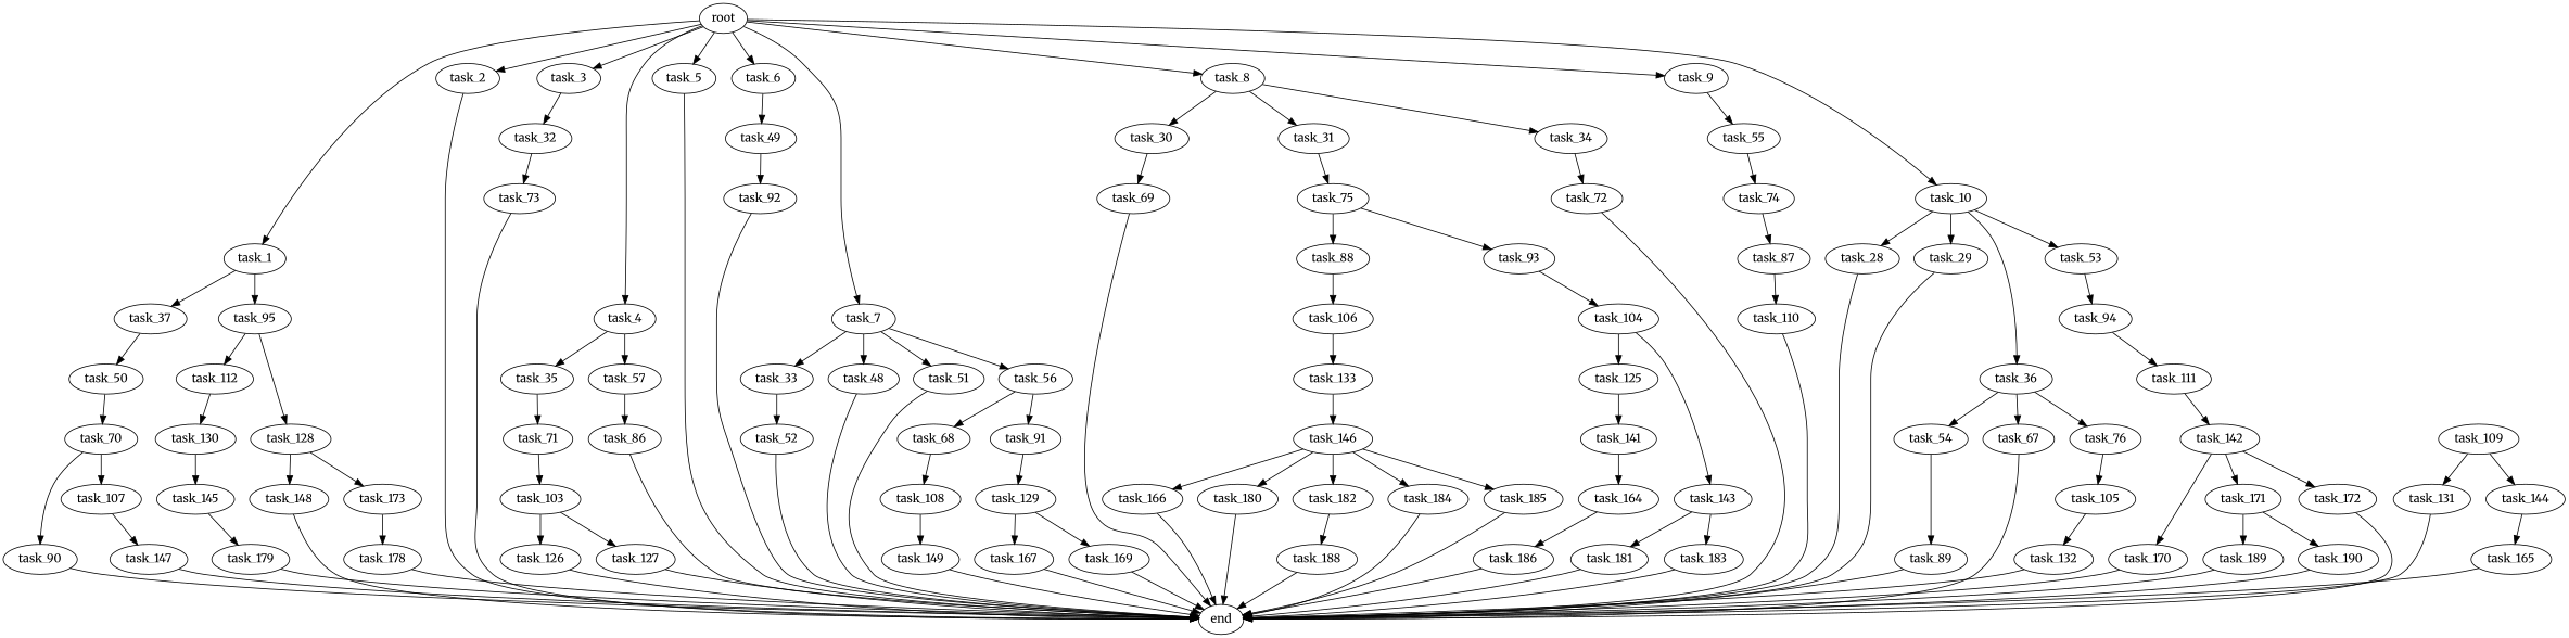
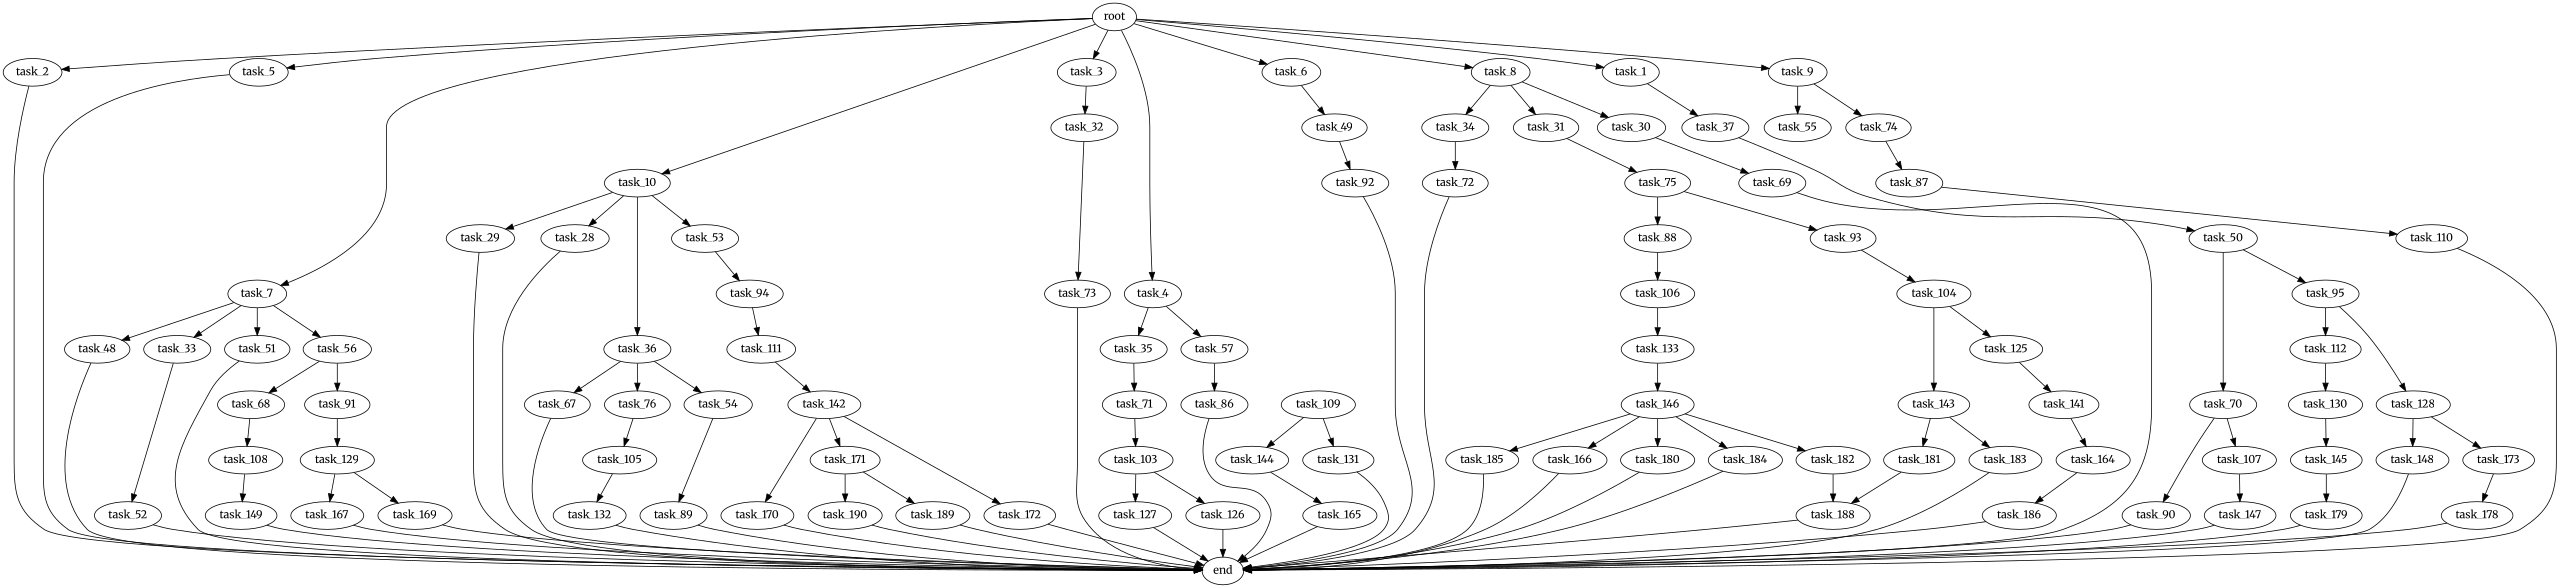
  digraph {
    fontname=Merriweather
    node [fontname=Merriweather]
    edge [fontname=Merriweather]
    root
    task_1
    task_2
    task_3
    task_4
    task_5
    task_6
    task_7
    task_8
    task_9
    task_10
    task_37
    end
    task_32
    task_35
    task_57
    task_49
    task_33
    task_48
    task_51
    task_56
    task_30
    task_31
    task_34
    task_55
    task_28
    task_29
    task_36
    task_53
    task_50
    task_73
    task_71
    task_86
    task_92
    task_52
    task_68
    task_91
    task_69
    task_75
    task_72
    task_74
    task_54
    task_67
    task_76
    task_94
    task_88
    task_93
    task_103
    task_89
    task_105
    task_70
    task_95
    task_90
    task_107
    task_112
    task_128
    task_111
    task_87
    task_108
    task_129
    task_149
    task_147
    task_109
    task_131
    task_144
    task_126
    task_127
    task_110
    task_106
    task_104
    task_132
    task_133
    task_167
    task_169
    task_125
    task_143
    task_142
    task_130
    task_148
    task_173
    task_141
    task_181
    task_183
    task_146
    task_165
    task_170
    task_171
    task_172
    task_145
    task_164
    task_178
    task_179
    task_166
    task_180
    task_182
    task_184
    task_185
    task_186
    task_189
    task_190
    task_188
    root -> task_1
    root -> task_2
    root -> task_3
    root -> task_4
    root -> task_5
    root -> task_6
    root -> task_7
    root -> task_8
    root -> task_9
    root -> task_10
    task_1 -> task_37
    task_2 -> end
    task_3 -> task_32
    task_4 -> task_35
    task_4 -> task_57
    task_5 -> end
    task_6 -> task_49
    task_7 -> task_33
    task_7 -> task_48
    task_7 -> task_51
    task_7 -> task_56
    task_8 -> task_30
    task_8 -> task_31
    task_8 -> task_34
    task_9 -> task_55
    task_10 -> task_28
    task_10 -> task_29
    task_10 -> task_36
    task_10 -> task_53
    task_37 -> task_50
    task_32 -> task_73
    task_35 -> task_71
    task_57 -> task_86
    task_49 -> task_92
    task_33 -> task_52
    task_48 -> end
    task_51 -> end
    task_56 -> task_68
    task_56 -> task_91
    task_30 -> task_69
    task_31 -> task_75
    task_34 -> task_72
-   task_55 -> task_74
+   task_9 -> task_74
    task_28 -> end
    task_29 -> end
    task_36 -> task_54
    task_36 -> task_67
    task_36 -> task_76
    task_53 -> task_94
    task_50 -> task_70
-   task_1 -> task_95
+   task_50 -> task_95
    task_73 -> end
    task_71 -> task_103
    task_86 -> end
    task_92 -> end
    task_52 -> end
    task_68 -> task_108
    task_91 -> task_129
    task_69 -> end
    task_75 -> task_88
    task_75 -> task_93
    task_72 -> end
    task_74 -> task_87
    task_54 -> task_89
    task_67 -> end
    task_76 -> task_105
    task_94 -> task_111
    task_88 -> task_106
    task_93 -> task_104
    task_103 -> task_126
    task_103 -> task_127
    task_89 -> end
    task_105 -> task_132
    task_70 -> task_90
    task_70 -> task_107
    task_95 -> task_112
    task_95 -> task_128
    task_90 -> end
    task_107 -> task_147
    task_112 -> task_130
    task_128 -> task_148
    task_128 -> task_173
    task_111 -> task_142
    task_87 -> task_110
    task_108 -> task_149
    task_129 -> task_167
    task_129 -> task_169
    task_149 -> end
    task_147 -> end
    task_109 -> task_131
    task_109 -> task_144
    task_131 -> end
    task_144 -> task_165
    task_126 -> end
    task_127 -> end
    task_110 -> end
    task_106 -> task_133
    task_104 -> task_125
    task_104 -> task_143
    task_132 -> end
    task_133 -> task_146
    task_167 -> end
    task_169 -> end
    task_125 -> task_141
    task_143 -> task_181
    task_143 -> task_183
    task_142 -> task_170
    task_142 -> task_171
    task_142 -> task_172
    task_130 -> task_145
    task_148 -> end
    task_173 -> task_178
    task_141 -> task_164
-   task_181 -> end
+   task_181 -> task_188
    task_183 -> end
    task_146 -> task_166
    task_146 -> task_180
    task_146 -> task_182
    task_146 -> task_184
    task_146 -> task_185
    task_165 -> end
    task_170 -> end
    task_171 -> task_189
    task_171 -> task_190
    task_172 -> end
    task_145 -> task_179
    task_164 -> task_186
    task_178 -> end
    task_179 -> end
    task_166 -> end
    task_180 -> end
    task_182 -> task_188
    task_184 -> end
    task_185 -> end
    task_186 -> end
    task_189 -> end
    task_190 -> end
    task_188 -> end
  }
